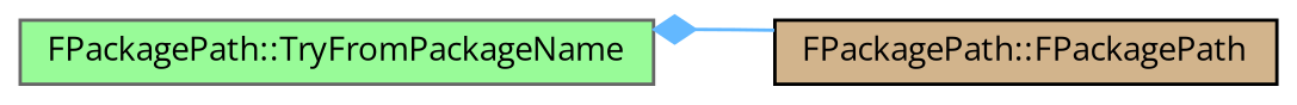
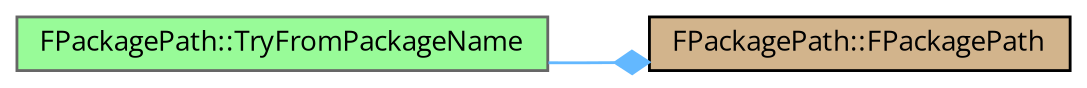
  digraph {
    rankdir=LR
    fontname="Open Sans"
    node [fontname="Open Sans" fontsize=10 shape=box style=filled]
    n1 [color=gray40 fillcolor=palegreen fontcolor=black height=0.2 label="FPackagePath::TryFromPackageName" width=0.4]
    n2 [color=black fillcolor=tan height=0.2 label="FPackagePath::FPackagePath" width=0.4]
-   n2 -> n1 [color=steelblue1 fontname="Open Sans" fontsize=10 labelfontname=Helvetica labelfontsize=10 style=solid arrowhead=diamond]
+   n1 -> n2 [color=steelblue1 fontname="Open Sans" fontsize=10 labelfontname=Helvetica labelfontsize=10 style=solid arrowhead=diamond]
  }
